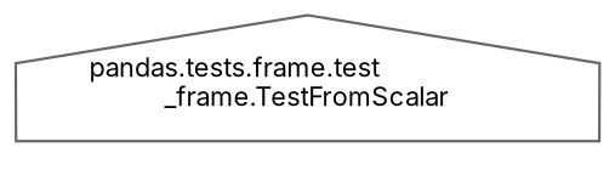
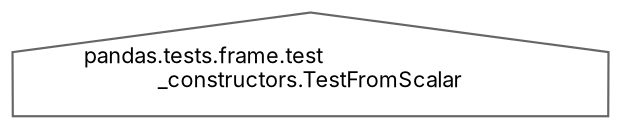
  digraph {
    rankdir=LR
    fontname=Inter
-   n1 [color=grey40 fillcolor=white fontname=Inter fontsize=10 height=0.2 label="pandas.tests.frame.test\l_frame.TestFromScalar" shape=house style=filled width=0.4]
+   n1 [color=grey40 fillcolor=white fontname=Inter fontsize=10 height=0.2 label="pandas.tests.frame.test\l_constructors.TestFromScalar" shape=house style=filled width=0.4]
  }
